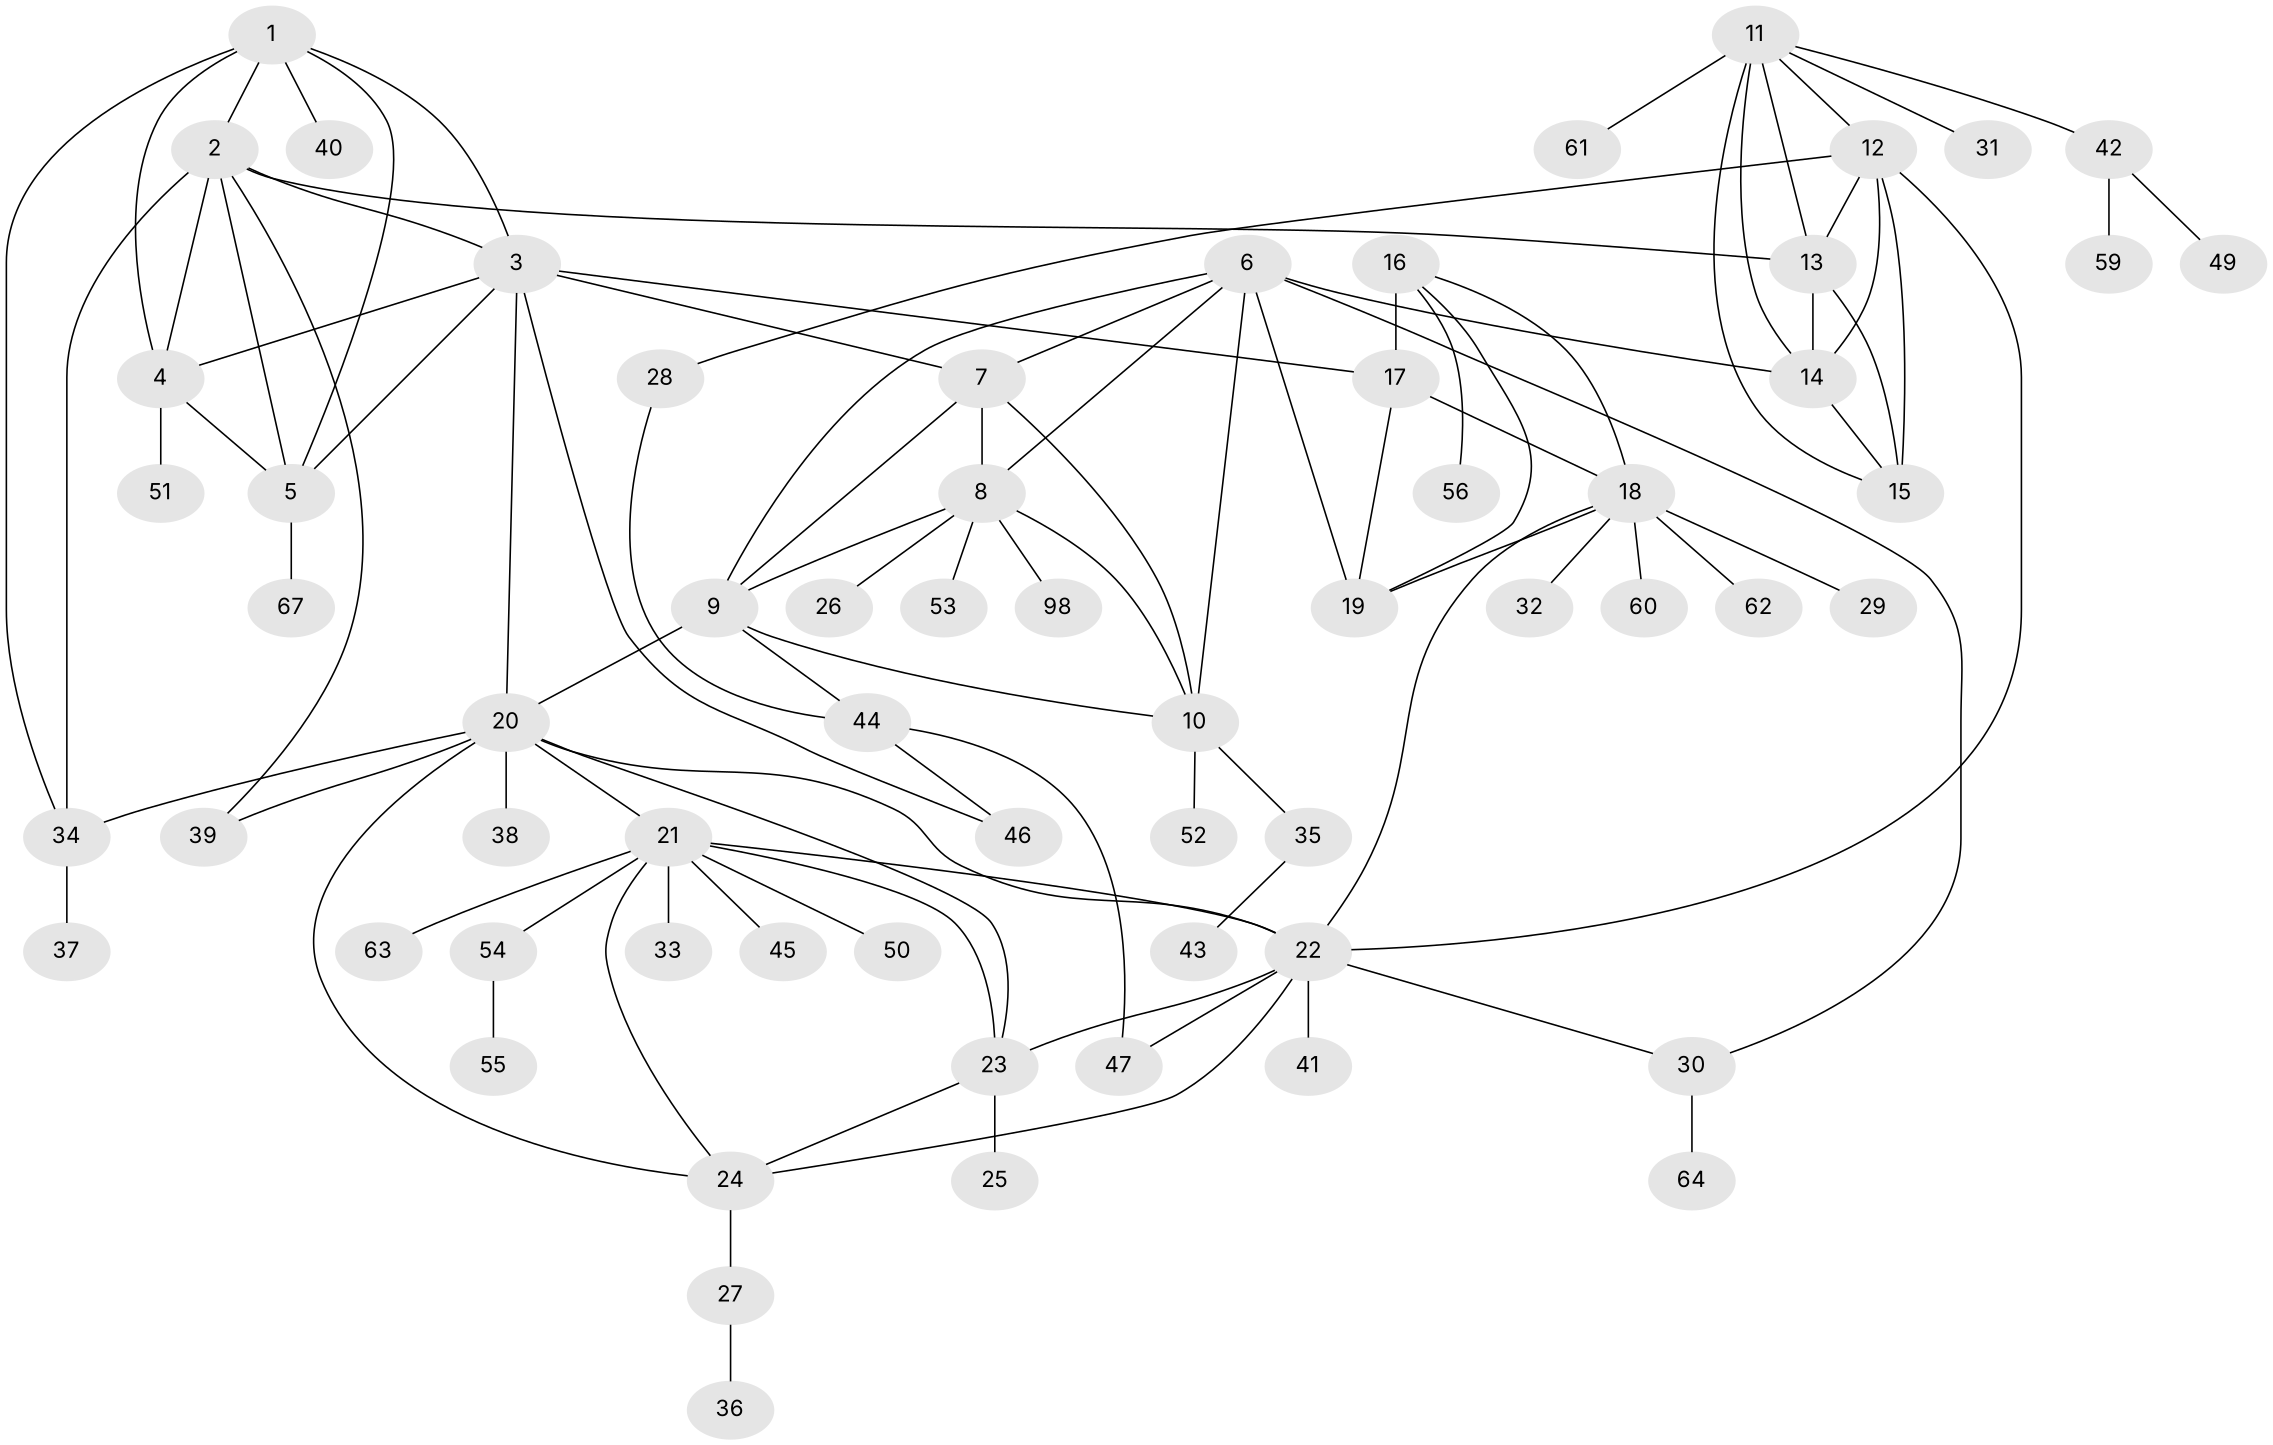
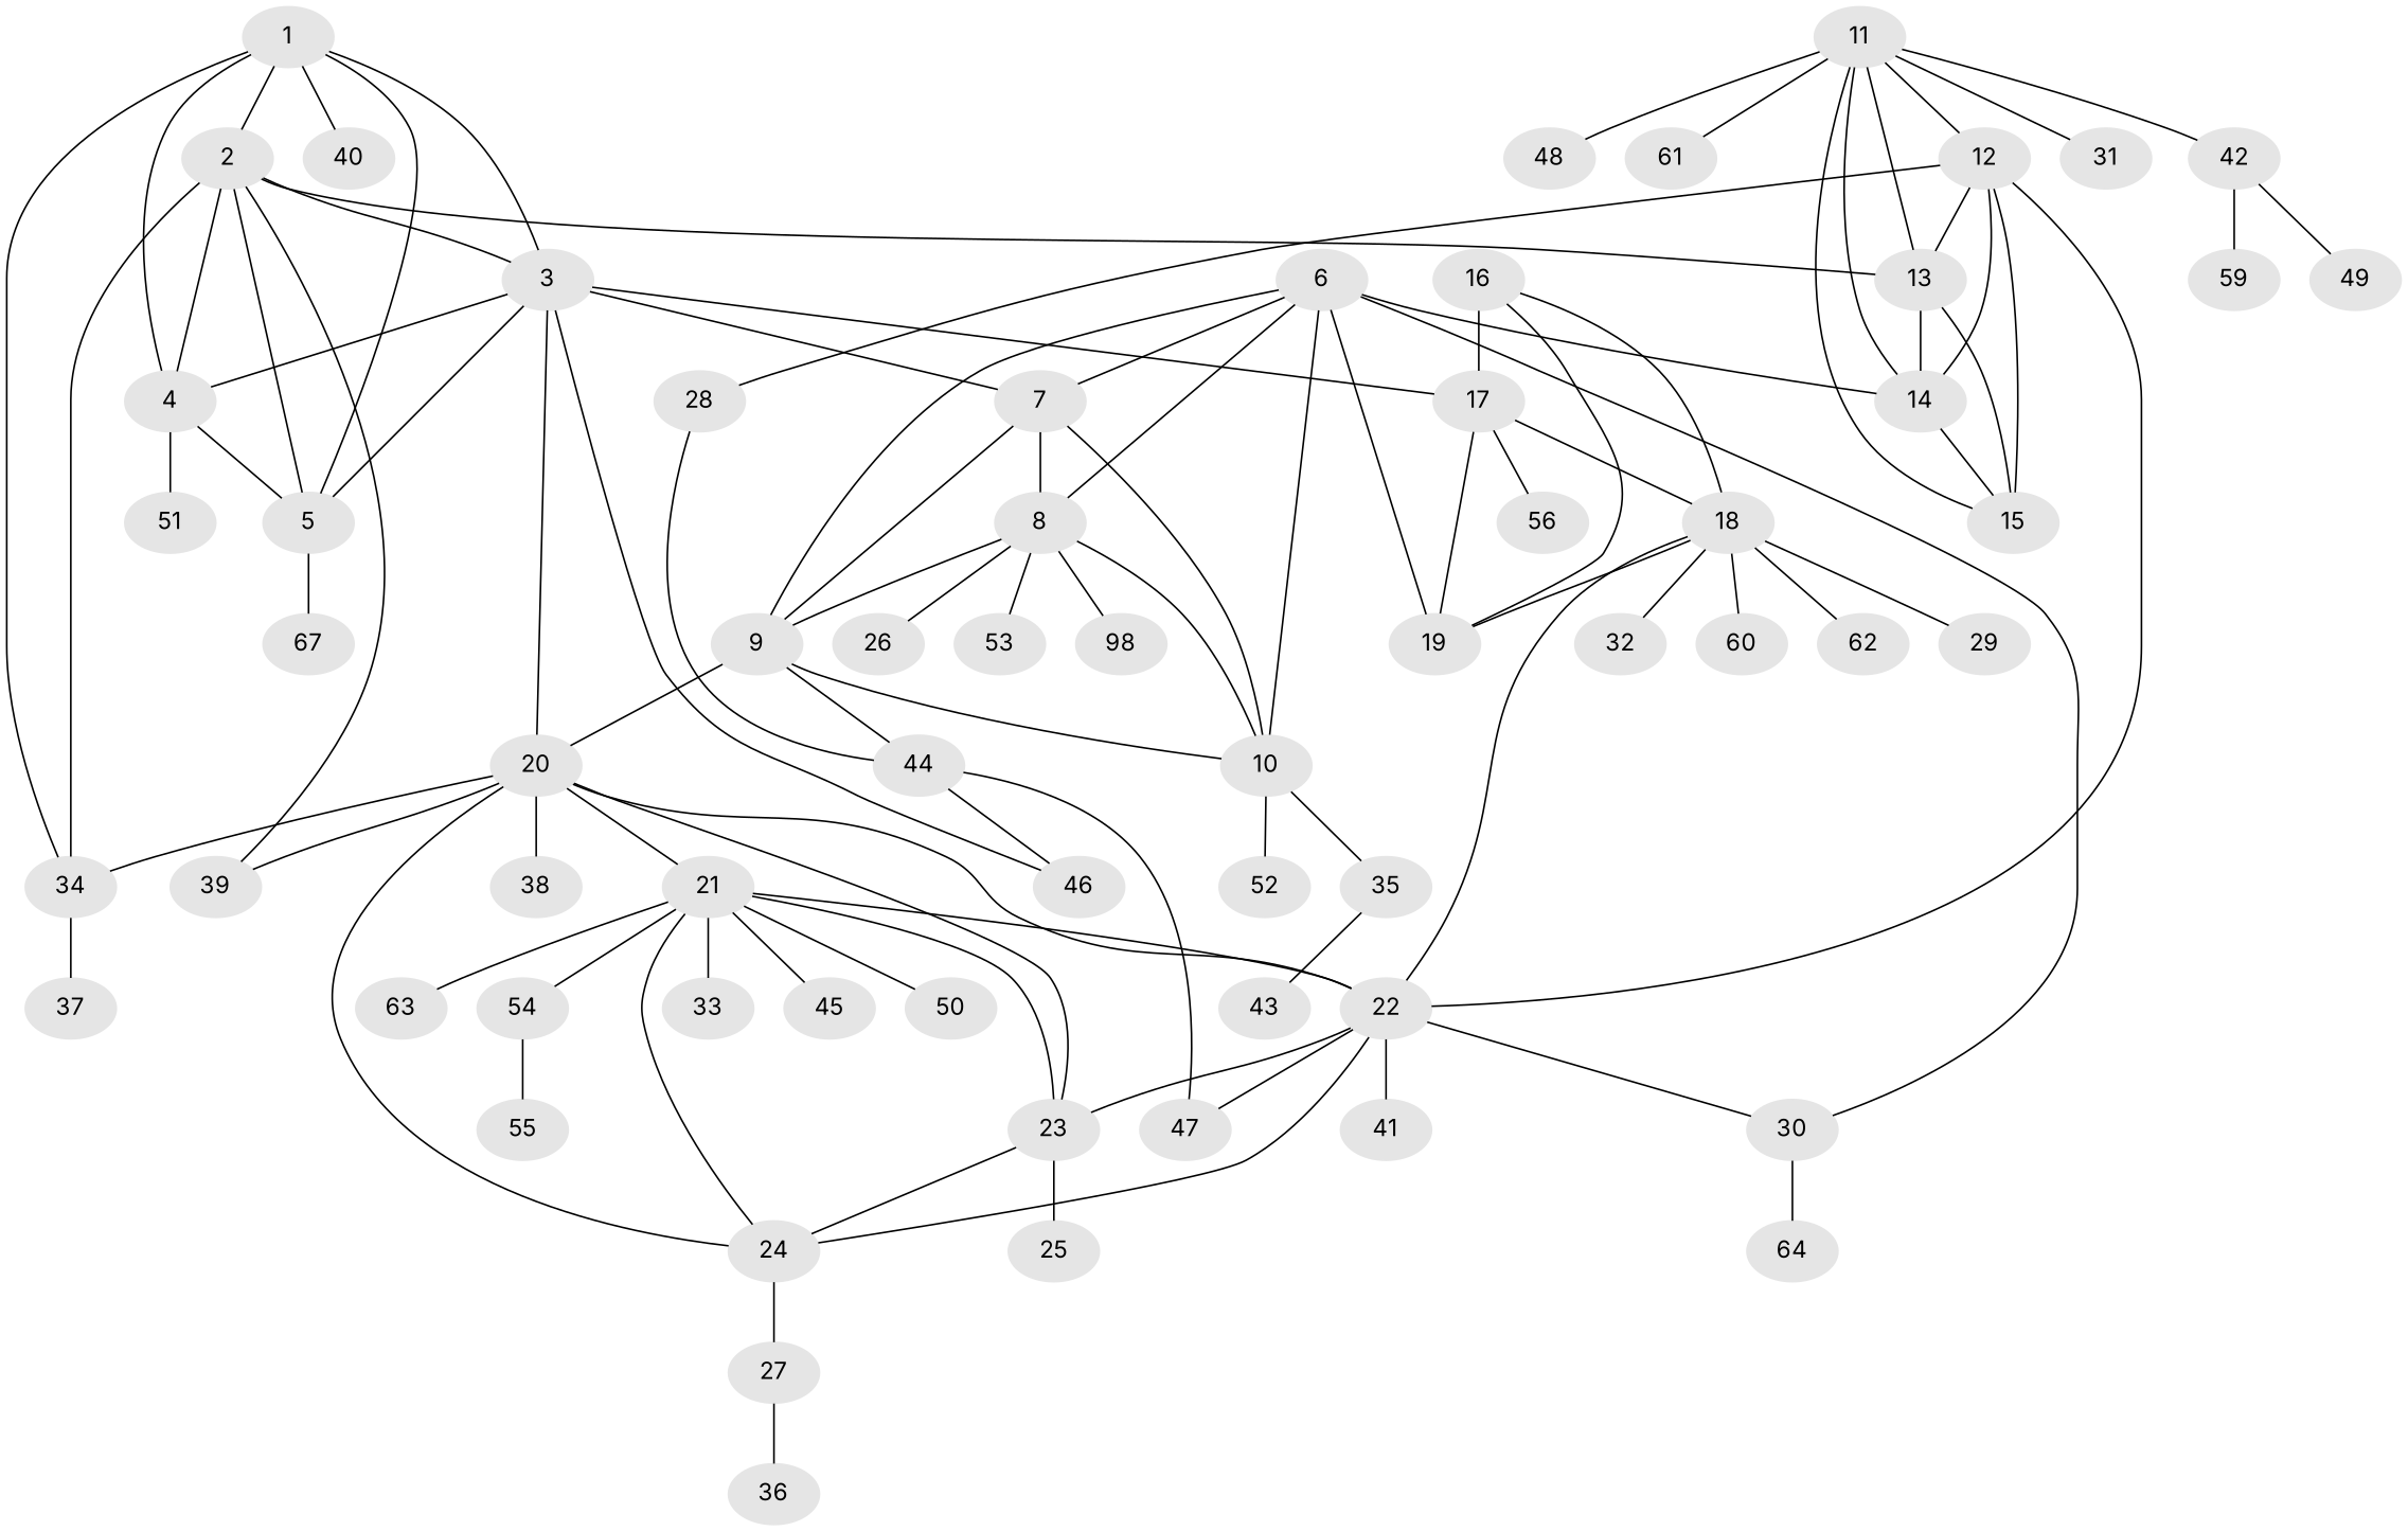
  graph {
    fontname=Inter
    node [color=gray90 fontname=Inter style=filled]
    edge [fontname=Inter weight=1.0]
    1
    2
    3
    4
    5
    34
    40
    13
    39
    7
    17
    20
    46
    51
    n15 [label=67]
    37
    14
    15
    8
    9
    10
    19
    18
    56
    22
    21
    23
    24
    38
    6
    30
    26
    53
    n34 [label=98]
    44
    35
    52
    64
    47
    43
    11
    12
    31
    42
+   48
    61
    28
    49
    59
    41
    16
    29
    32
    60
    62
    33
    45
    50
    54
    63
    25
    27
    55
    36
    1 -- 2
    1 -- 3
    1 -- 4
    1 -- 5
    1 -- 34
    1 -- 40
    2 -- 3
    2 -- 4
    2 -- 5
    2 -- 34
    2 -- 13
    2 -- 39
    3 -- 4
    3 -- 5
    3 -- 7
    3 -- 17
    3 -- 20
    3 -- 46
    4 -- 5
    4 -- 51
    5 -- n15
    34 -- 37
    13 -- 14
    13 -- 15 [weight=2.0]
    7 -- 8
    7 -- 9
    7 -- 10
    17 -- 19 [weight=2.0]
    17 -- 18 [weight=2.0]
-   16 -- 56
+   17 -- 56
    20 -- 34
    20 -- 39
    20 -- 22
    20 -- 21
    20 -- 23
    20 -- 24
    20 -- 38
    14 -- 15
    8 -- 9
    8 -- 10
    8 -- 26
    8 -- 53
    8 -- n34
    9 -- 20
    9 -- 10
    9 -- 44
    10 -- 35
    10 -- 52
    18 -- 19
    18 -- 22
    18 -- 29
    18 -- 32
    18 -- 60
    18 -- 62
    22 -- 23
    22 -- 24
    22 -- 30
    22 -- 47
    22 -- 41
    21 -- 22
    21 -- 23
    21 -- 24
    21 -- 33
    21 -- 45
    21 -- 50
    21 -- 54
    21 -- 63
    23 -- 24
    23 -- 25 [weight=2.0]
    24 -- 27
    6 -- 7
    6 -- 14
    6 -- 8
    6 -- 9
    6 -- 10
    6 -- 19
    6 -- 30
    30 -- 64
    44 -- 46
    44 -- 47
    35 -- 43
    11 -- 13
    11 -- 14
    11 -- 15
    11 -- 12
    11 -- 31
    11 -- 42
+   11 -- 48
    11 -- 61
    12 -- 13
    12 -- 14
    12 -- 15
    12 -- 22
    12 -- 28
    42 -- 49
    42 -- 59
    28 -- 44
    16 -- 17 [weight=6.0]
    16 -- 19
    16 -- 18
    54 -- 55
    27 -- 36
  }
